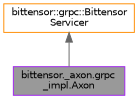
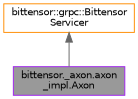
  digraph {
    node [fontname=Helvetica fontsize=10 shape=box style=filled]
-   n1 [color=purple fillcolor=grey60 fontcolor=black height=0.2 label="bittensor._axon.grpc\l_impl.Axon" width=0.4]
+   n1 [color=purple fillcolor=grey60 fontcolor=black height=0.2 label="bittensor._axon.axon\l_impl.Axon" width=0.4]
    n2 [color=darkorange fillcolor=white height=0.2 label="bittensor::grpc::Bittensor\lServicer" width=0.4]
    n2 -> n1 [color=gray40 dir=back fontname=Helvetica fontsize=10 labelfontname=Helvetica labelfontsize=10 style=solid]
  }
